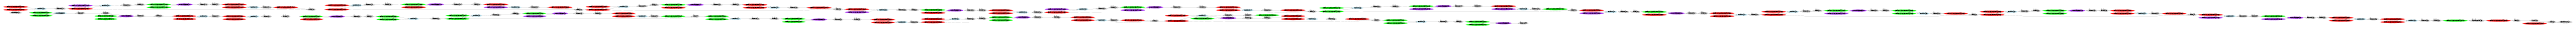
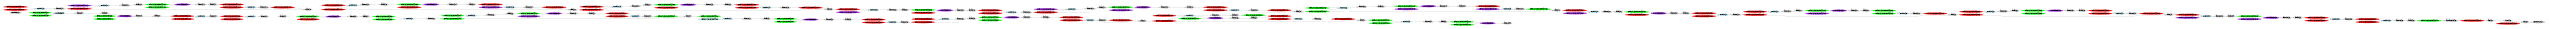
  strict digraph {
    rankdir=LR
    node [style=filled type=symmetric_quantize]
    n1 [label="nncf_model_input_#0" type=nncf_model_input]
    n2 [color=green label="AFQ_[B:8 M:S SGN:S PC:N NR:N]_#1_G0"]
    n3 [color=lightblue label="conv2d_k3x3_PAD_#3" type=conv2d]
    n4 [label="batch_norm_#4" type=batch_norm]
    n5 [color=green label="WFQ_[B:8 M:S SGN:S PC:Y NR:N]_#2_G0"]
    n6 [label="hardtanh_#5" type=hardtanh]
    n7 [color=purple label="DW_Conv2d_k3x3_PAD_#8" type=conv2d]
    n8 [color=green label="AFQ_[B:8 M:S SGN:U PC:Y NR:N]_#6_G1"]
    n9 [label="batch_norm_#9" type=batch_norm]
    n10 [color=green label="WFQ_[B:8 M:S SGN:S PC:Y NR:N]_#7_G1"]
    n11 [label="hardtanh_#10" type=hardtanh]
    n12 [color=red label="AFQ_[B:4 M:S SGN:U PC:N NR:N]_#11_G2"]
    n13 [color=lightblue label="conv2d_k1x1_#13" type=conv2d]
    n14 [label="batch_norm_#14" type=batch_norm]
    n15 [color=red label="WFQ_[B:4 M:S SGN:S PC:Y NR:N]_#12_G2"]
    n16 [color=red label="AFQ_[B:4 M:S SGN:S PC:N NR:N]_#15_G3"]
    n17 [color=lightblue label="conv2d_k1x1_#17" type=conv2d]
    n18 [label="batch_norm_#18" type=batch_norm]
    n19 [color=red label="WFQ_[B:4 M:S SGN:S PC:Y NR:N]_#16_G3"]
    n20 [label="hardtanh_#19" type=hardtanh]
    n21 [color=green label="AFQ_[B:8 M:S SGN:U PC:Y NR:N]_#20_G4"]
    n22 [color=purple label="DW_Conv2d_k3x3_PAD_#29" type=conv2d]
    n23 [label="batch_norm_#23" type=batch_norm]
    n24 [color=red label="WFQ_[B:4 M:S SGN:S PC:Y NR:N]_#21_G4"]
    n25 [label="hardtanh_#24" type=hardtanh]
    n26 [color=green label="AFQ_[B:8 M:S SGN:U PC:N NR:N]_#25_G5"]
    n27 [color=lightblue label="conv2d_k1x1_#27" type=conv2d]
    n28 [label="batch_norm_#28" type=batch_norm]
    n29 [color=green label="WFQ_[B:8 M:S SGN:S PC:Y NR:N]_#26_G5"]
    n30 [color=green label="AFQ_[B:8 M:S SGN:S PC:N NR:N]_#29_G44"]
    n31 [color=lightblue label="conv2d_k1x1_#31" type=conv2d]
    n32 [label="__add___#44" type=__add__]
    n33 [label="batch_norm_#32" type=batch_norm]
    n34 [color=green label="AFQ_[B:8 M:S SGN:S PC:N NR:N]_#45_G8"]
    n35 [color=green label="WFQ_[B:8 M:S SGN:S PC:Y NR:N]_#30_G44"]
    n36 [label="hardtanh_#33" type=hardtanh]
    n37 [color=green label="AFQ_[B:8 M:S SGN:U PC:Y NR:N]_#34_G6"]
    n38 [color=purple label="DW_Conv2d_k3x3_PAD_#36" type=conv2d]
    n39 [label="batch_norm_#37" type=batch_norm]
    n40 [color=purple label="WFQ_[B:2 M:S SGN:S PC:Y NR:N]_#35_G6"]
    n41 [label="hardtanh_#38" type=hardtanh]
    n42 [color=red label="AFQ_[B:4 M:S SGN:U PC:N NR:N]_#39_G7"]
    n43 [color=lightblue label="conv2d_k1x1_#41" type=conv2d]
    n44 [label="batch_norm_#42" type=batch_norm]
    n45 [color=red label="WFQ_[B:4 M:S SGN:S PC:Y NR:N]_#40_G7"]
    n46 [color=green label="AFQ_[B:8 M:S SGN:S PC:N NR:N]_#43_G44"]
    n47 [color=lightblue label="conv2d_k1x1_#47" type=conv2d]
    n48 [label="batch_norm_#48" type=batch_norm]
-   n49 [color=green label="WFQ_[B:8 M:S SGN:S PC:Y NR:N]_#46_G8"]
+   n49 [color=green label="WFQ_[B:8 M:S SGN:S PC:Y NR:N]_#46_G8" fillcolor=lightblue]
    n50 [label="hardtanh_#49" type=hardtanh]
    n51 [color=green label="AFQ_[B:8 M:S SGN:U PC:Y NR:N]_#50_G9"]
    n52 [color=purple label="DW_Conv2d_k3x3_PAD_#52" type=conv2d]
    n53 [label="batch_norm_#53" type=batch_norm]
    n54 [color=green label="WFQ_[B:8 M:S SGN:S PC:Y NR:N]_#51_G9"]
    n55 [label="hardtanh_#54" type=hardtanh]
    n56 [color=red label="AFQ_[B:4 M:S SGN:U PC:N NR:N]_#55_G10"]
    n57 [color=lightblue label="conv2d_k1x1_#57" type=conv2d]
    n58 [label="batch_norm_#58" type=batch_norm]
    n59 [color=red label="WFQ_[B:4 M:S SGN:S PC:Y NR:N]_#56_G10"]
    n60 [color=red label="AFQ_[B:4 M:S SGN:S PC:N NR:N]_#59_G45"]
    n61 [color=lightblue label="conv2d_k1x1_#61" type=conv2d]
    n62 [label="__add___#74" type=__add__]
    n63 [label="batch_norm_#62" type=batch_norm]
    n64 [color=red label="AFQ_[B:4 M:S SGN:S PC:N NR:N]_#75_G46"]
    n65 [color=red label="WFQ_[B:4 M:S SGN:S PC:Y NR:N]_#60_G45"]
    n66 [label="hardtanh_#63" type=hardtanh]
    n67 [color=green label="AFQ_[B:8 M:S SGN:U PC:Y NR:N]_#64_G11"]
    n68 [color=purple label="DW_Conv2d_k3x3_PAD_#66" type=conv2d]
    n69 [label="batch_norm_#67" type=batch_norm]
    n70 [color=green label="WFQ_[B:8 M:S SGN:S PC:Y NR:N]_#65_G11"]
    n71 [label="hardtanh_#68" type=hardtanh]
    n72 [color=red label="AFQ_[B:4 M:S SGN:U PC:N NR:N]_#69_G12"]
    n73 [color=lightblue label="conv2d_k1x1_#71" type=conv2d]
    n74 [label="batch_norm_#72" type=batch_norm]
    n75 [color=red label="WFQ_[B:4 M:S SGN:S PC:Y NR:N]_#70_G12"]
    n76 [color=red label="AFQ_[B:4 M:S SGN:S PC:N NR:N]_#73_G45"]
    n77 [color=lightblue label="conv2d_k1x1_#77" type=conv2d]
    n78 [label="__add___#90" type=__add__]
    n79 [label="batch_norm_#78" type=batch_norm]
    n80 [color=purple label="DW_Conv2d_k3x3_PAD_#82" type=conv2d]
    n81 [color=green label="AFQ_[B:8 M:S SGN:S PC:N NR:N]_#91_G15"]
    n82 [color=red label="WFQ_[B:4 M:S SGN:S PC:Y NR:N]_#76_G46"]
    n83 [label="hardtanh_#79" type=hardtanh]
    n84 [color=green label="AFQ_[B:8 M:S SGN:U PC:Y NR:N]_#80_G13"]
    n85 [label="batch_norm_#83" type=batch_norm]
    n86 [color=green label="WFQ_[B:8 M:S SGN:S PC:Y NR:N]_#81_G13"]
    n87 [label="hardtanh_#84" type=hardtanh]
    n88 [color=red label="AFQ_[B:4 M:S SGN:U PC:N NR:N]_#85_G14"]
    n89 [color=lightblue label="conv2d_k1x1_#87" type=conv2d]
    n90 [label="batch_norm_#88" type=batch_norm]
    n91 [color=red label="WFQ_[B:4 M:S SGN:S PC:Y NR:N]_#86_G14"]
    n92 [color=red label="AFQ_[B:4 M:S SGN:S PC:N NR:N]_#89_G46"]
    n93 [color=lightblue label="conv2d_k1x1_#93" type=conv2d]
    n94 [label="batch_norm_#94" type=batch_norm]
    n95 [color=green label="WFQ_[B:8 M:S SGN:S PC:Y NR:N]_#92_G15"]
    n96 [label="hardtanh_#95" type=hardtanh]
    n97 [color=green label="AFQ_[B:8 M:S SGN:U PC:Y NR:N]_#96_G16"]
    n98 [color=purple label="DW_Conv2d_k3x3_PAD_#98" type=conv2d]
    n99 [label="batch_norm_#99" type=batch_norm]
    n100 [color=green label="WFQ_[B:8 M:S SGN:S PC:Y NR:N]_#97_G16"]
    n101 [color=red label="AFQ_[B:4 M:S SGN:U PC:N NR:N]_#101_G17"]
    n102 [color=lightblue label="conv2d_k1x1_#103" type=conv2d]
    n103 [label="batch_norm_#104" type=batch_norm]
    n104 [color=red label="WFQ_[B:4 M:S SGN:S PC:Y NR:N]_#102_G17"]
    n105 [color=red label="AFQ_[B:4 M:S SGN:S PC:N NR:N]_#105_G47"]
    n106 [color=lightblue label="conv2d_k1x1_#107" type=conv2d]
    n107 [label="__add___#120" type=__add__]
    n108 [label="batch_norm_#108" type=batch_norm]
    n109 [color=red label="AFQ_[B:4 M:S SGN:S PC:N NR:N]_#121_G48"]
    n110 [color=purple label="WFQ_[B:2 M:S SGN:S PC:Y NR:N]_#106_G47"]
    n111 [label="hardtanh_#109" type=hardtanh]
    n112 [color=green label="AFQ_[B:8 M:S SGN:U PC:Y NR:N]_#110_G18"]
    n113 [color=purple label="DW_Conv2d_k3x3_PAD_#112" type=conv2d]
    n114 [label="batch_norm_#113" type=batch_norm]
    n115 [color=green label="WFQ_[B:8 M:S SGN:S PC:Y NR:N]_#111_G18"]
    n116 [label="hardtanh_#114" type=hardtanh]
    n117 [color=red label="AFQ_[B:4 M:S SGN:U PC:N NR:N]_#115_G19"]
    n118 [color=lightblue label="conv2d_k1x1_#117" type=conv2d]
    n119 [label="batch_norm_#118" type=batch_norm]
    n120 [color=red label="WFQ_[B:4 M:S SGN:S PC:Y NR:N]_#116_G19"]
    n121 [color=red label="AFQ_[B:4 M:S SGN:S PC:N NR:N]_#119_G47"]
    n122 [color=lightblue label="conv2d_k1x1_#123" type=conv2d]
    n123 [label="__add___#136" type=__add__]
    n124 [label="batch_norm_#124" type=batch_norm]
    n125 [color=red label="AFQ_[B:4 M:S SGN:S PC:N NR:N]_#137_G49"]
    n126 [color=red label="WFQ_[B:4 M:S SGN:S PC:Y NR:N]_#122_G48"]
    n127 [label="hardtanh_#125" type=hardtanh]
    n128 [color=green label="AFQ_[B:8 M:S SGN:U PC:Y NR:N]_#126_G20"]
    n129 [color=purple label="DW_Conv2d_k3x3_PAD_#128" type=conv2d]
    n130 [label="batch_norm_#129" type=batch_norm]
    n131 [color=red label="WFQ_[B:4 M:S SGN:S PC:Y NR:N]_#127_G20"]
    n132 [label="hardtanh_#130" type=hardtanh]
    n133 [color=red label="AFQ_[B:4 M:S SGN:U PC:N NR:N]_#131_G21"]
    n134 [color=lightblue label="conv2d_k1x1_#133" type=conv2d]
    n135 [label="batch_norm_#134" type=batch_norm]
    n136 [color=purple label="WFQ_[B:2 M:S SGN:S PC:Y NR:N]_#132_G21"]
    n137 [color=red label="AFQ_[B:4 M:S SGN:S PC:N NR:N]_#135_G48"]
    n138 [color=lightblue label="conv2d_k1x1_#139" type=conv2d]
    n139 [label="__add___#152" type=__add__]
    n140 [label="batch_norm_#140" type=batch_norm]
    n141 [color=red label="AFQ_[B:4 M:S SGN:S PC:N NR:N]_#153_G24"]
    n142 [color=red label="WFQ_[B:4 M:S SGN:S PC:Y NR:N]_#138_G49"]
    n143 [label="hardtanh_#141" type=hardtanh]
    n144 [color=green label="AFQ_[B:8 M:S SGN:U PC:Y NR:N]_#142_G22"]
    n145 [color=purple label="DW_Conv2d_k3x3_PAD_#144" type=conv2d]
    n146 [label="batch_norm_#145" type=batch_norm]
    n147 [color=red label="WFQ_[B:4 M:S SGN:S PC:Y NR:N]_#143_G22"]
    n148 [label="hardtanh_#146" type=hardtanh]
    n149 [color=red label="AFQ_[B:4 M:S SGN:U PC:N NR:N]_#147_G23"]
    n150 [color=lightblue label="conv2d_k1x1_#149" type=conv2d]
    n151 [label="batch_norm_#150" type=batch_norm]
    n152 [color=red label="WFQ_[B:4 M:S SGN:S PC:Y NR:N]_#148_G23"]
    n153 [color=red label="AFQ_[B:4 M:S SGN:S PC:N NR:N]_#151_G49"]
    n154 [color=lightblue label="conv2d_k1x1_#155" type=conv2d]
    n155 [label="batch_norm_#156" type=batch_norm]
    n156 [color=purple label="WFQ_[B:2 M:S SGN:S PC:Y NR:N]_#154_G24"]
    n157 [label="hardtanh_#157" type=hardtanh]
    n158 [color=green label="AFQ_[B:8 M:S SGN:U PC:Y NR:N]_#158_G25"]
    n159 [color=purple label="DW_Conv2d_k3x3_PAD_#160" type=conv2d]
    n160 [label="batch_norm_#161" type=batch_norm]
    n161 [color=red label="WFQ_[B:4 M:S SGN:S PC:Y NR:N]_#159_G25"]
    n162 [label="hardtanh_#162" type=hardtanh]
    n163 [color=red label="AFQ_[B:4 M:S SGN:U PC:N NR:N]_#163_G26"]
    n164 [color=lightblue label="conv2d_k1x1_#165" type=conv2d]
    n165 [label="batch_norm_#166" type=batch_norm]
    n166 [color=red label="WFQ_[B:4 M:S SGN:S PC:Y NR:N]_#164_G26"]
    n167 [color=red label="AFQ_[B:4 M:S SGN:S PC:N NR:N]_#167_G50"]
    n168 [color=lightblue label="conv2d_k1x1_#169" type=conv2d]
    n169 [label="__add___#182" type=__add__]
    n170 [label="batch_norm_#170" type=batch_norm]
    n171 [color=green label="AFQ_[B:8 M:S SGN:S PC:N NR:N]_#183_G51"]
    n172 [color=purple label="WFQ_[B:2 M:S SGN:S PC:Y NR:N]_#168_G50"]
    n173 [label="hardtanh_#171" type=hardtanh]
    n174 [color=green label="AFQ_[B:8 M:S SGN:U PC:Y NR:N]_#172_G27"]
    n175 [color=purple label="DW_Conv2d_k3x3_PAD_#174" type=conv2d]
    n176 [label="batch_norm_#175" type=batch_norm]
    n177 [color=purple label="WFQ_[B:2 M:S SGN:S PC:Y NR:N]_#173_G27"]
    n178 [label="hardtanh_#176" type=hardtanh]
    n179 [color=red label="AFQ_[B:4 M:S SGN:U PC:N NR:N]_#177_G28"]
    n180 [color=lightblue label="conv2d_k1x1_#179" type=conv2d]
    n181 [label="batch_norm_#180" type=batch_norm]
    n182 [color=red label="WFQ_[B:4 M:S SGN:S PC:Y NR:N]_#178_G28"]
    n183 [color=red label="AFQ_[B:4 M:S SGN:S PC:N NR:N]_#181_G50"]
    n184 [color=lightblue label="conv2d_k1x1_#185" type=conv2d]
    n185 [label="__add___#198" type=__add__]
    n186 [label="batch_norm_#186" type=batch_norm]
    n187 [color=red label="AFQ_[B:4 M:S SGN:S PC:N NR:N]_#199_G31"]
    n188 [color=green label="WFQ_[B:8 M:S SGN:S PC:Y NR:N]_#184_G51"]
    n189 [label="hardtanh_#187" type=hardtanh]
    n190 [color=green label="AFQ_[B:8 M:S SGN:U PC:Y NR:N]_#188_G29"]
    n191 [color=purple label="DW_Conv2d_k3x3_PAD_#190" type=conv2d]
    n192 [label="batch_norm_#191" type=batch_norm]
    n193 [color=purple label="WFQ_[B:2 M:S SGN:S PC:Y NR:N]_#189_G29"]
    n194 [label="hardtanh_#192" type=hardtanh]
    n195 [color=red label="AFQ_[B:4 M:S SGN:U PC:N NR:N]_#193_G30"]
    n196 [color=lightblue label="conv2d_k1x1_#195" type=conv2d]
    n197 [label="batch_norm_#196" type=batch_norm]
    n198 [color=purple label="WFQ_[B:2 M:S SGN:S PC:Y NR:N]_#194_G30"]
    n199 [color=green label="AFQ_[B:8 M:S SGN:S PC:N NR:N]_#197_G51"]
    n200 [color=lightblue label="conv2d_k1x1_#201" type=conv2d]
    n201 [label="batch_norm_#202" type=batch_norm]
    n202 [color=purple label="WFQ_[B:2 M:S SGN:S PC:Y NR:N]_#200_G31"]
    n203 [label="hardtanh_#203" type=hardtanh]
    n204 [color=green label="AFQ_[B:8 M:S SGN:U PC:Y NR:N]_#204_G32"]
    n205 [color=purple label="DW_Conv2d_k3x3_PAD_#206" type=conv2d]
    n206 [label="batch_norm_#207" type=batch_norm]
    n207 [color=red label="WFQ_[B:4 M:S SGN:S PC:Y NR:N]_#205_G32"]
    n208 [label="hardtanh_#208" type=hardtanh]
    n209 [color=red label="AFQ_[B:4 M:S SGN:U PC:N NR:N]_#209_G33"]
    n210 [color=lightblue label="conv2d_k1x1_#211" type=conv2d]
    n211 [label="batch_norm_#212" type=batch_norm]
    n212 [color=red label="WFQ_[B:4 M:S SGN:S PC:Y NR:N]_#210_G33"]
    n213 [color=red label="AFQ_[B:4 M:S SGN:S PC:N NR:N]_#213_G52"]
    n214 [color=lightblue label="conv2d_k1x1_#215" type=conv2d]
    n215 [label="__add___#228" type=__add__]
    n216 [label="batch_norm_#216" type=batch_norm]
    n217 [color=red label="AFQ_[B:4 M:S SGN:S PC:N NR:N]_#229_G53"]
    n218 [color=red label="WFQ_[B:4 M:S SGN:S PC:Y NR:N]_#214_G52"]
    n219 [label="hardtanh_#217" type=hardtanh]
    n220 [color=green label="AFQ_[B:8 M:S SGN:U PC:Y NR:N]_#218_G34"]
    n221 [color=purple label="DW_Conv2d_k3x3_PAD_#220" type=conv2d]
    n222 [label="batch_norm_#221" type=batch_norm]
    n223 [color=purple label="WFQ_[B:2 M:S SGN:S PC:Y NR:N]_#219_G34"]
    n224 [label="hardtanh_#222" type=hardtanh]
    n225 [color=green label="AFQ_[B:8 M:S SGN:U PC:N NR:N]_#223_G35"]
    n226 [color=lightblue label="conv2d_k1x1_#225" type=conv2d]
    n227 [label="batch_norm_#226" type=batch_norm]
    n228 [color=green label="WFQ_[B:8 M:S SGN:S PC:Y NR:N]_#224_G35"]
    n229 [color=red label="AFQ_[B:4 M:S SGN:S PC:N NR:N]_#227_G52"]
    n230 [color=lightblue label="conv2d_k1x1_#231" type=conv2d]
    n231 [label="__add___#244" type=__add__]
    n232 [label="batch_norm_#232" type=batch_norm]
    n233 [color=red label="AFQ_[B:4 M:S SGN:S PC:N NR:N]_#245_G38"]
    n234 [color=red label="WFQ_[B:4 M:S SGN:S PC:Y NR:N]_#230_G53"]
    n235 [label="hardtanh_#233" type=hardtanh]
    n236 [color=green label="AFQ_[B:8 M:S SGN:U PC:Y NR:N]_#234_G36"]
    n237 [color=purple label="DW_Conv2d_k3x3_PAD_#236" type=conv2d]
    n238 [label="batch_norm_#237" type=batch_norm]
    n239 [color=green label="WFQ_[B:8 M:S SGN:S PC:Y NR:N]_#235_G36"]
    n240 [label="hardtanh_#238" type=hardtanh]
    n241 [color=red label="AFQ_[B:4 M:S SGN:U PC:N NR:N]_#239_G37"]
    n242 [color=lightblue label="conv2d_k1x1_#241" type=conv2d]
    n243 [label="batch_norm_#242" type=batch_norm]
    n244 [color=red label="WFQ_[B:4 M:S SGN:S PC:Y NR:N]_#240_G37"]
    n245 [color=red label="AFQ_[B:4 M:S SGN:S PC:N NR:N]_#243_G53"]
    n246 [color=lightblue label="conv2d_k1x1_#247" type=conv2d]
    n247 [label="batch_norm_#248" type=batch_norm]
    n248 [color=purple label="WFQ_[B:2 M:S SGN:S PC:Y NR:N]_#246_G38"]
    n249 [label="hardtanh_#249" type=hardtanh]
    n250 [color=green label="AFQ_[B:8 M:S SGN:U PC:Y NR:N]_#250_G39"]
    n251 [color=purple label="DW_Conv2d_k3x3_PAD_#252" type=conv2d]
    n252 [label="batch_norm_#253" type=batch_norm]
    n253 [color=purple label="WFQ_[B:2 M:S SGN:S PC:Y NR:N]_#251_G39"]
    n254 [label="hardtanh_#254" type=hardtanh]
    n255 [color=red label="AFQ_[B:4 M:S SGN:U PC:N NR:N]_#255_G40"]
    n256 [color=lightblue label="conv2d_k1x1_#257" type=conv2d]
    n257 [label="batch_norm_#258" type=batch_norm]
    n258 [color=red label="WFQ_[B:4 M:S SGN:S PC:Y NR:N]_#256_G40"]
    n259 [color=red label="AFQ_[B:4 M:S SGN:S PC:N NR:N]_#259_G41"]
    n260 [color=lightblue label="conv2d_k1x1_#261" type=conv2d]
    n261 [label="batch_norm_#262" type=batch_norm]
    n262 [color=red label="WFQ_[B:4 M:S SGN:S PC:Y NR:N]_#260_G41"]
    n263 [label="hardtanh_#263" type=hardtanh]
    n264 [color=green label="AFQ_[B:8 M:S SGN:U PC:N NR:N]_#264_G42"]
    n265 [label="adaptive_avg_pool2d_#265" type=adaptive_avg_pool2d]
    n266 [color=red label="AFQ_[B:4 M:S SGN:U PC:N NR:N]_#266_G43"]
    n267 [label="flatten_#267" type=flatten]
    n268 [label="dropout_#268" type=dropout]
    n269 [label="linear_#270" type=linear]
    n270 [label="nncf_model_output_#271" type=nncf_model_output]
    n271 [color=red label="WFQ_[B:4 M:S SGN:S PC:Y NR:N]_#269_G43"]
    n1 -> n2
    n2 -> n3
    n3 -> n4
    n4 -> n6
    n5 -> n3
    n6 -> n7
    n7 -> n9
    n8 -> n7
    n9 -> n11
    n10 -> n7
    n11 -> n12
    n12 -> n13
    n13 -> n14
    n14 -> n16
    n15 -> n13
    n16 -> n17
    n17 -> n18
    n18 -> n20
    n19 -> n17
    n20 -> n21
    n21 -> n22
    n22 -> n23
    n23 -> n25
    n24 -> n22
    n25 -> n26
    n26 -> n27
    n27 -> n28
    n28 -> n30
    n29 -> n27
    n30 -> n31
    n30 -> n32
    n31 -> n33
    n32 -> n34
    n33 -> n36
    n34 -> n47
    n35 -> n31
    n36 -> n37
    n37 -> n38
    n38 -> n39
    n39 -> n41
    n40 -> n38
    n41 -> n42
    n42 -> n43
    n43 -> n44
    n44 -> n46
    n45 -> n43
    n46 -> n32
    n47 -> n48
    n48 -> n50
    n49 -> n47
    n50 -> n51
    n51 -> n52
    n52 -> n53
    n53 -> n55
    n54 -> n52
    n55 -> n56
    n56 -> n57
    n57 -> n58
    n58 -> n60
    n59 -> n57
    n60 -> n61
    n60 -> n62
    n61 -> n63
    n62 -> n64
    n63 -> n66
    n64 -> n77
    n64 -> n78
    n65 -> n61
    n66 -> n67
    n67 -> n68
    n68 -> n69
    n69 -> n71
    n70 -> n68
    n71 -> n72
    n72 -> n73
    n73 -> n74
    n74 -> n76
    n75 -> n73
    n76 -> n62
    n77 -> n79
    n77 -> n80
    n78 -> n81
    n79 -> n83
    n80 -> n85
    n81 -> n93
    n82 -> n77
    n83 -> n84
    n85 -> n87
    n86 -> n80
    n87 -> n88
    n88 -> n89
    n89 -> n90
    n90 -> n92
    n91 -> n89
    n92 -> n78
    n93 -> n94
    n94 -> n96
    n95 -> n93
    n96 -> n97
    n97 -> n98
    n98 -> n99
    n100 -> n98
    n101 -> n102
    n102 -> n103
    n103 -> n105
    n104 -> n102
    n105 -> n106
    n105 -> n107
    n106 -> n108
    n107 -> n109
    n108 -> n111
    n109 -> n122
    n109 -> n123
    n110 -> n106
    n111 -> n112
    n112 -> n113
    n113 -> n114
    n114 -> n116
    n115 -> n113
    n116 -> n117
    n117 -> n118
    n118 -> n119
    n119 -> n121
    n120 -> n118
    n121 -> n107
    n122 -> n124
    n123 -> n125
    n124 -> n127
    n125 -> n138
    n125 -> n139
    n126 -> n122
    n127 -> n128
    n128 -> n129
    n129 -> n130
    n130 -> n132
    n131 -> n129
    n132 -> n133
    n133 -> n134
    n134 -> n135
    n135 -> n137
    n136 -> n134
    n137 -> n123
    n138 -> n140
    n139 -> n141
    n140 -> n143
    n141 -> n154
    n142 -> n138
    n143 -> n144
    n144 -> n145
    n145 -> n146
    n146 -> n148
    n147 -> n145
    n148 -> n149
    n149 -> n150
    n150 -> n151
    n151 -> n153
    n152 -> n150
    n153 -> n139
    n154 -> n155
    n155 -> n157
    n156 -> n154
    n157 -> n158
    n158 -> n159
    n159 -> n160
    n160 -> n162
    n161 -> n159
    n162 -> n163
    n163 -> n164
    n164 -> n165
    n165 -> n167
    n166 -> n164
    n167 -> n168
    n167 -> n169
    n168 -> n170
    n169 -> n171
    n170 -> n173
    n171 -> n184
    n171 -> n185
    n172 -> n168
    n173 -> n174
    n174 -> n175
    n175 -> n176
    n176 -> n178
    n177 -> n175
    n178 -> n179
    n179 -> n180
    n180 -> n181
    n181 -> n183
    n182 -> n180
    n183 -> n169
    n184 -> n186
    n185 -> n187
    n186 -> n189
    n187 -> n200
    n188 -> n184
    n189 -> n190
    n190 -> n191
    n191 -> n192
    n192 -> n194
    n193 -> n191
    n194 -> n195
    n195 -> n196
    n196 -> n197
    n197 -> n199
    n198 -> n196
    n199 -> n185
    n200 -> n201
    n201 -> n203
    n202 -> n200
    n203 -> n204
    n204 -> n205
    n205 -> n206
    n206 -> n208
    n207 -> n205
    n208 -> n209
    n209 -> n210
    n210 -> n211
    n211 -> n213
    n212 -> n210
    n213 -> n214
    n213 -> n215
    n214 -> n216
    n215 -> n217
    n216 -> n219
    n217 -> n230
    n217 -> n231
    n218 -> n214
    n219 -> n220
    n220 -> n221
    n221 -> n222
    n222 -> n224
    n223 -> n221
    n224 -> n225
    n225 -> n226
    n226 -> n227
    n227 -> n229
    n228 -> n226
    n229 -> n215
    n230 -> n232
    n231 -> n233
    n232 -> n235
    n233 -> n246
    n234 -> n230
    n235 -> n236
    n236 -> n237
    n237 -> n238
    n238 -> n240
    n239 -> n237
    n240 -> n241
    n241 -> n242
    n242 -> n243
    n243 -> n245
    n244 -> n242
    n245 -> n231
    n246 -> n247
    n247 -> n249
    n248 -> n246
    n249 -> n250
    n250 -> n251
    n251 -> n252
    n252 -> n254
    n253 -> n251
    n254 -> n255
    n255 -> n256
    n256 -> n257
    n257 -> n259
    n258 -> n256
    n259 -> n260
    n260 -> n261
    n261 -> n263
    n262 -> n260
    n263 -> n264
    n264 -> n265
    n265 -> n266
    n266 -> n267
    n267 -> n268
    n268 -> n269
    n269 -> n270
    n271 -> n269
  }
